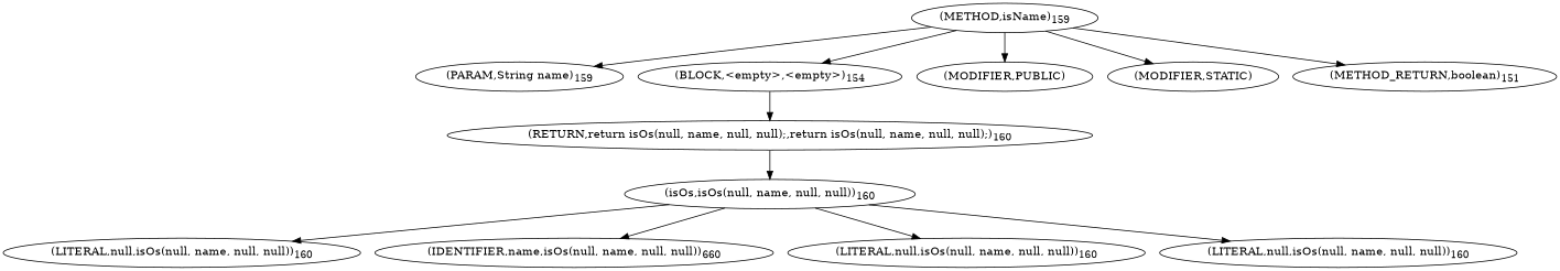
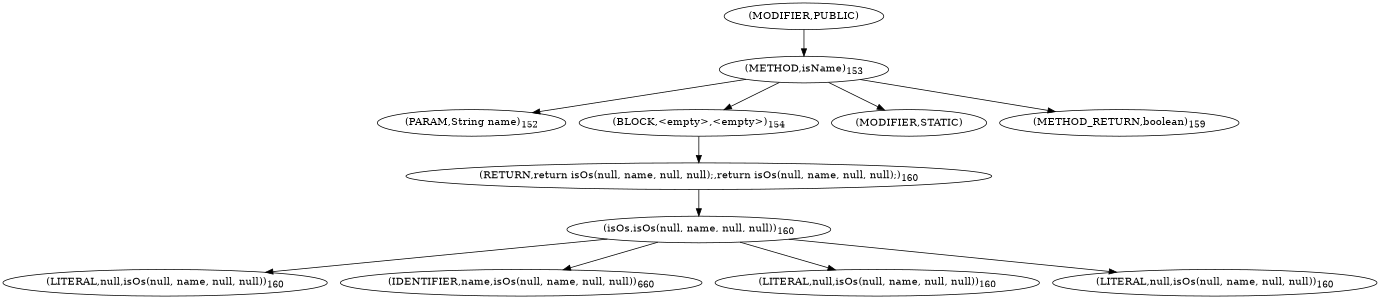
  digraph {
-   n1 [label=<(METHOD,isName)<SUB>159</SUB>>]
-   n2 [label=<(PARAM,String name)<SUB>159</SUB>>]
+   n1 [label=<(METHOD,isName)<SUB>153</SUB>>]
+   n2 [label=<(PARAM,String name)<SUB>152</SUB>>]
    n3 [label=<(BLOCK,&lt;empty&gt;,&lt;empty&gt;)<SUB>154</SUB>>]
    n4 [label=<(MODIFIER,PUBLIC)>]
    n5 [label=<(MODIFIER,STATIC)>]
-   n6 [label=<(METHOD_RETURN,boolean)<SUB>151</SUB>>]
+   n6 [label=<(METHOD_RETURN,boolean)<SUB>159</SUB>>]
    n7 [label=<(RETURN,return isOs(null, name, null, null);,return isOs(null, name, null, null);)<SUB>160</SUB>>]
    n8 [label=<(isOs,isOs(null, name, null, null))<SUB>160</SUB>>]
    n9 [label=<(LITERAL,null,isOs(null, name, null, null))<SUB>160</SUB>>]
    n10 [label=<(IDENTIFIER,name,isOs(null, name, null, null))<SUB>660</SUB>>]
    n11 [label=<(LITERAL,null,isOs(null, name, null, null))<SUB>160</SUB>>]
    n12 [label=<(LITERAL,null,isOs(null, name, null, null))<SUB>160</SUB>>]
    n1 -> n2
    n1 -> n3
-   n1 -> n4
+   n4 -> n1
    n1 -> n5
    n1 -> n6
    n3 -> n7
    n7 -> n8
    n8 -> n9
    n8 -> n10
    n8 -> n11
    n8 -> n12
  }
